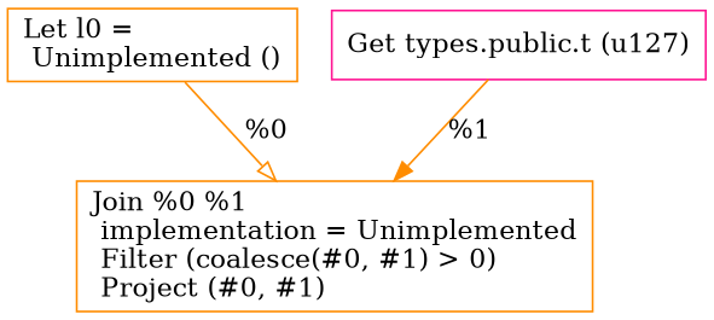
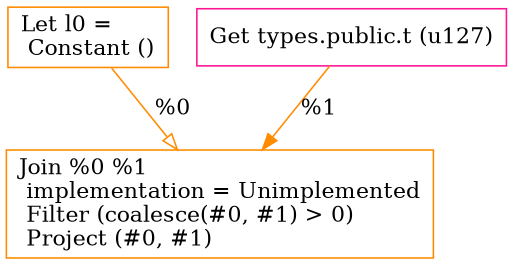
  digraph {
    node [shape=record color=darkorange]
    edge [color=darkorange]
-   n1 [label="Let l0 =\l Unimplemented ()\l"]
+   n1 [label="Let l0 =\l Constant ()\l"]
    n2 [label=" Join %0 %1\l  implementation = Unimplemented\l Filter (coalesce(#0, #1) \> 0)\l Project (#0, #1)\l"]
    n3 [label=" Get types.public.t (u127)\l" color=deeppink]
    n1 -> n2 [label="%0\l" arrowhead=onormal]
    n3 -> n2 [label="%1\l" arrowhead=normal]
  }
